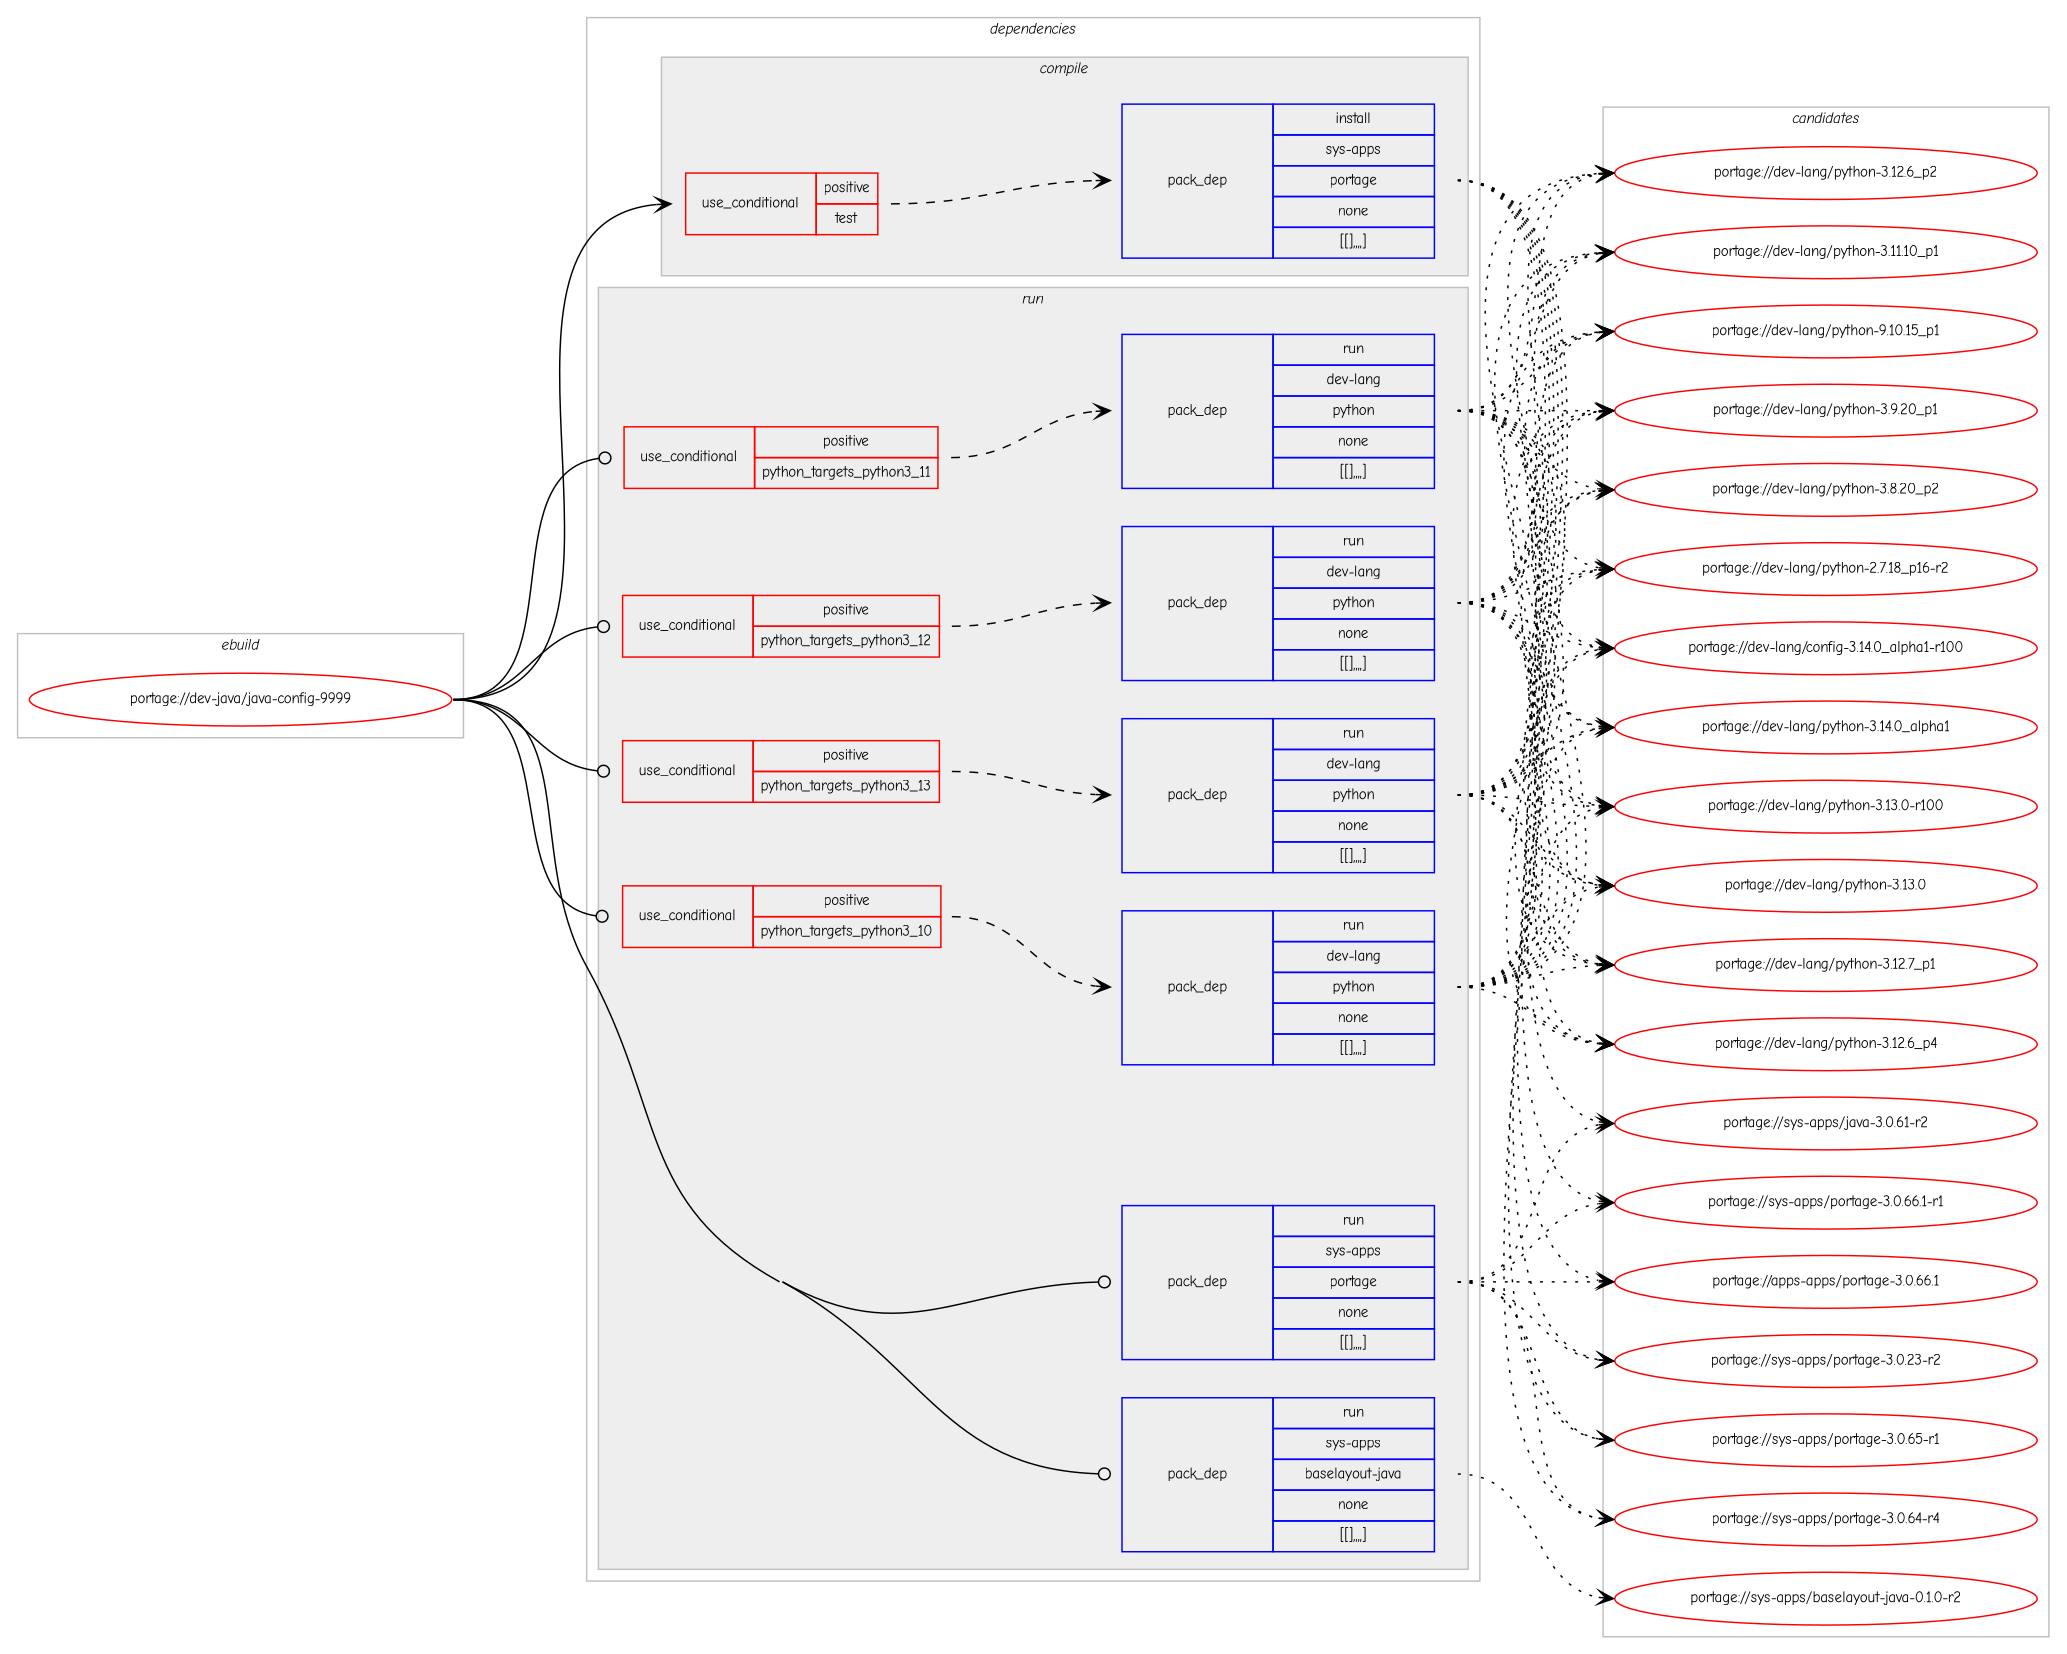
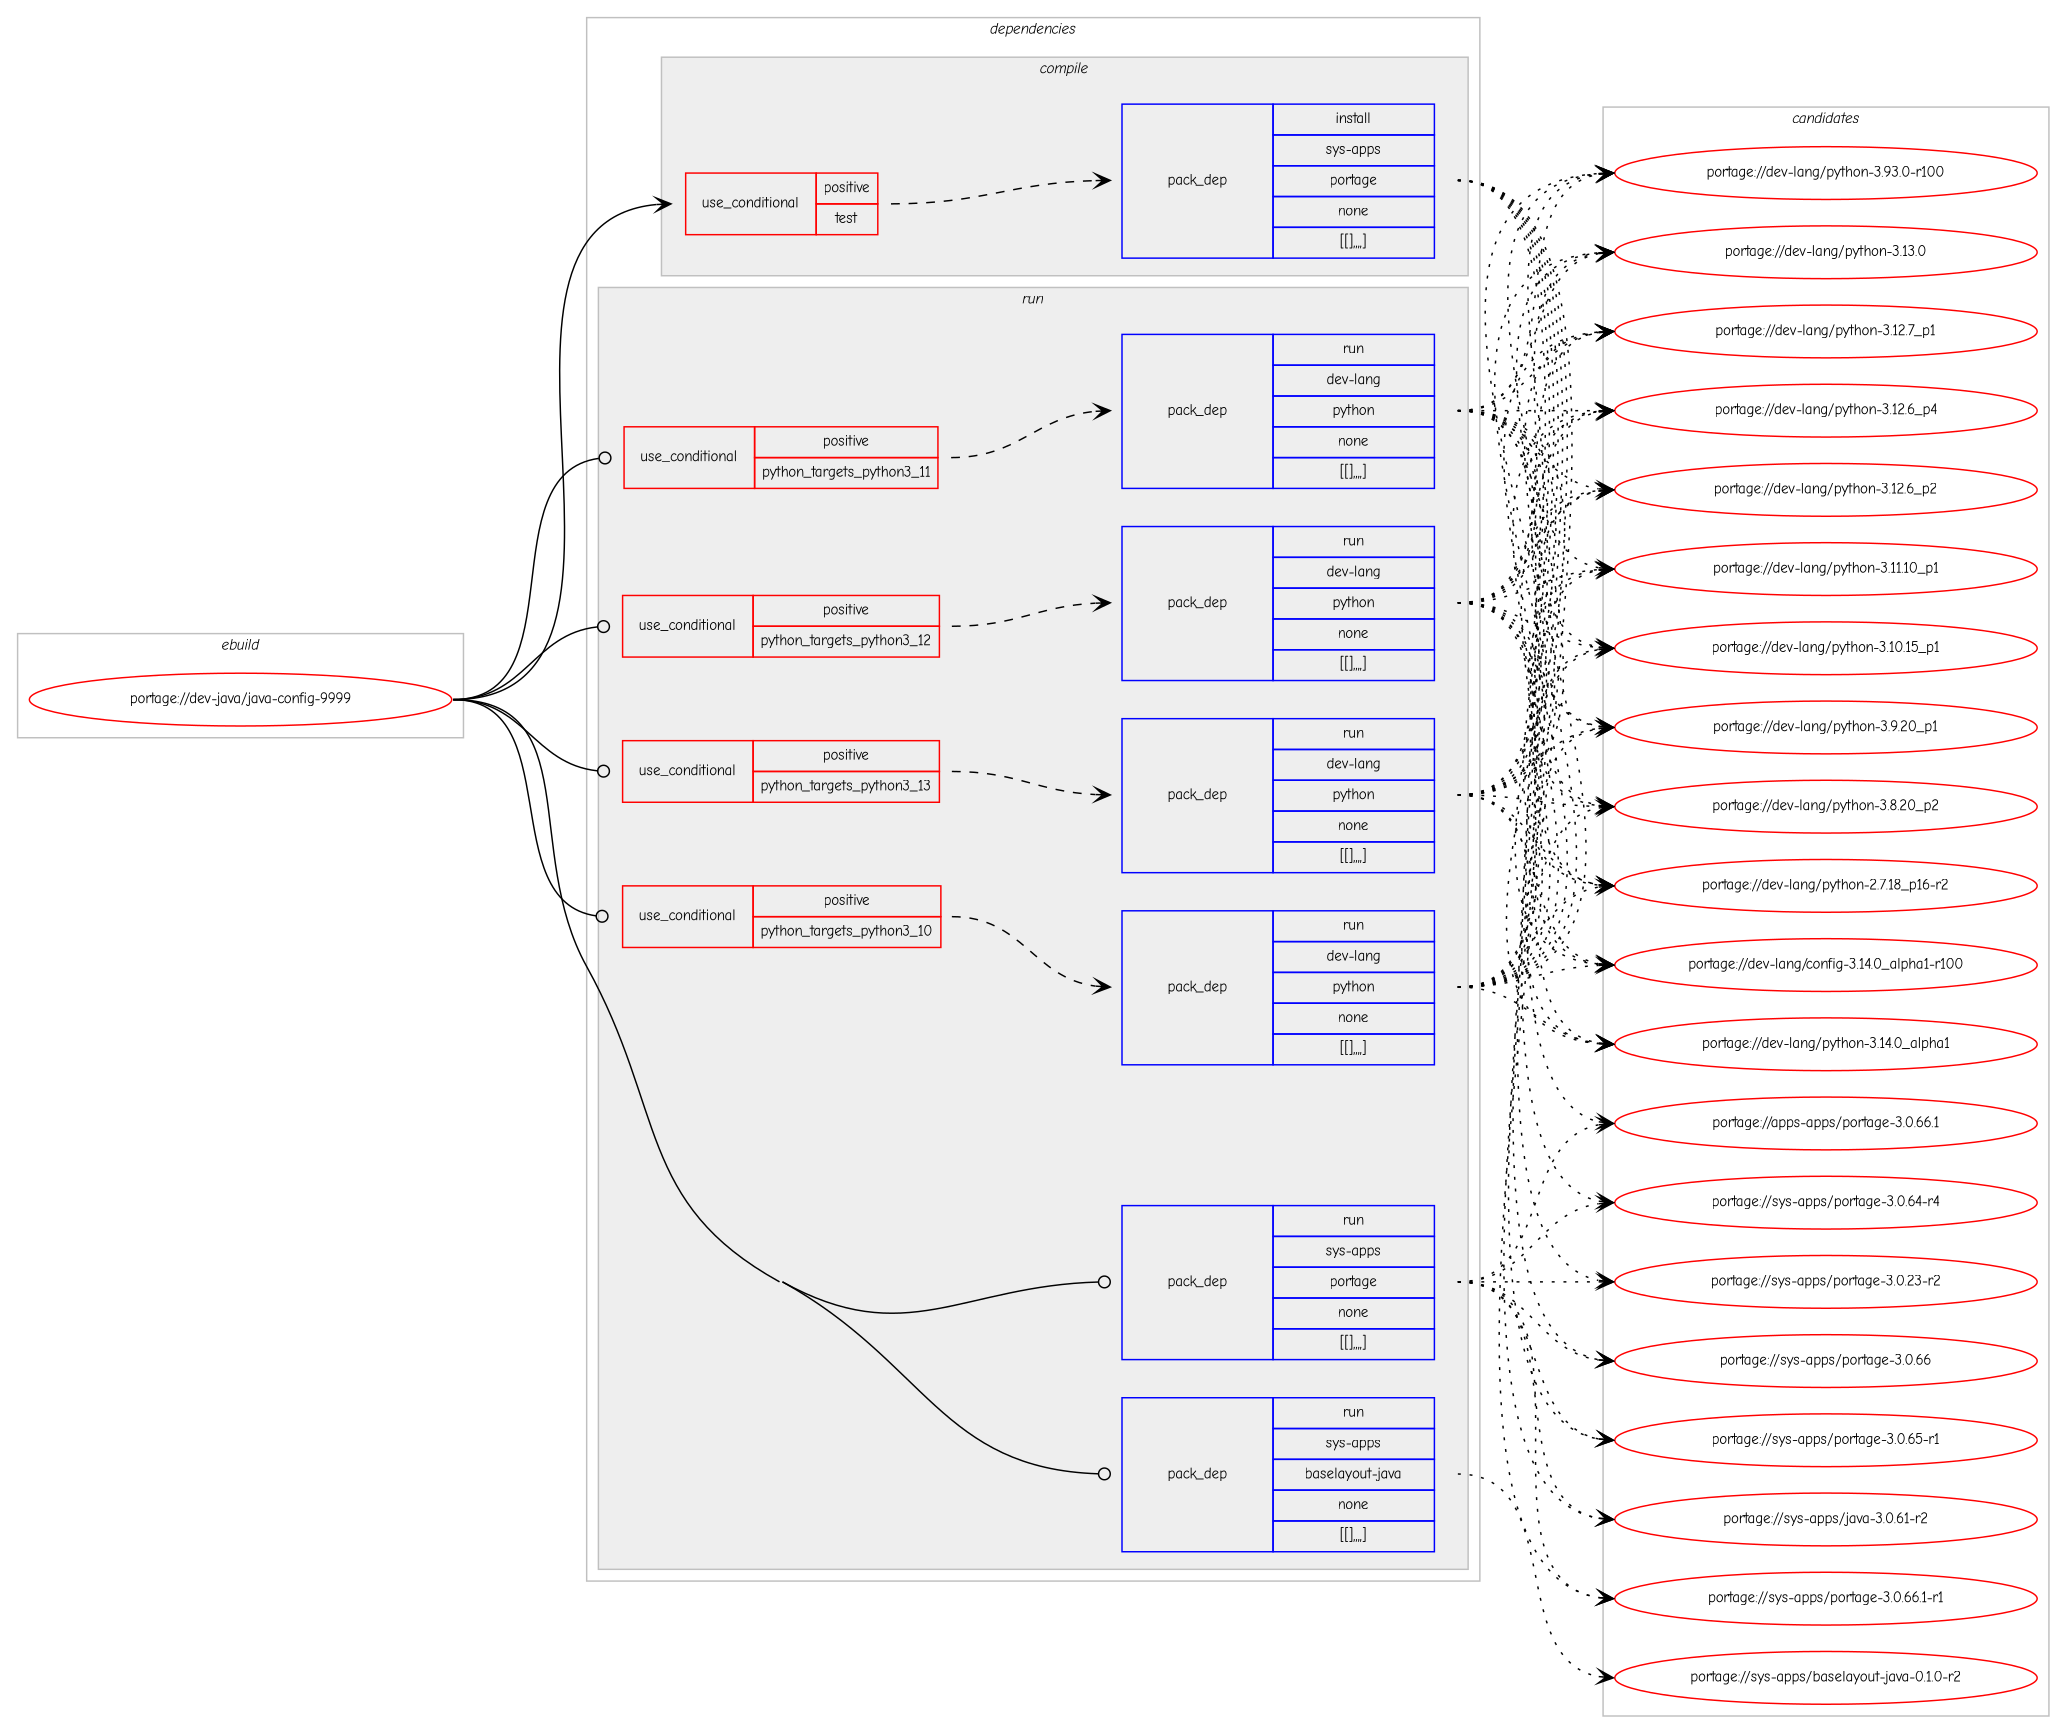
  digraph {
    compound=true
    concentrate=true
    fontname="Comic Neue"
    fontsize=10
    newrank=true
    rankdir=LR
    ranksep=1.5
    node [color=red fontname="Comic Neue" fontsize=10]
    edge [arrowhead=vee fontname="Comic Neue" headport=w style=dotted tailport=e weight=100]
    n1 [label="portage://dev-java/java-config-9999" width=4]
    n2 [color=blue label=<<TABLE BORDER="0" CELLBORDER="1" CELLSPACING="0" CELLPADDING="4" WIDTH="220"><TR><TD ROWSPAN="6" CELLPADDING="30">pack_dep</TD></TR><TR><TD WIDTH="110">install</TD></TR><TR><TD>sys-apps</TD></TR><TR><TD>portage</TD></TR><TR><TD>none</TD></TR><TR><TD>[[],,,,]</TD></TR></TABLE>> shape=none]
    n3 [label=<<TABLE BORDER="0" CELLBORDER="1" CELLSPACING="0" CELLPADDING="4"><TR><TD ROWSPAN="3" CELLPADDING="10">use_conditional</TD></TR><TR><TD>positive</TD></TR><TR><TD>test</TD></TR></TABLE>> shape=none]
    n4 [color=blue label=<<TABLE BORDER="0" CELLBORDER="1" CELLSPACING="0" CELLPADDING="4" WIDTH="220"><TR><TD ROWSPAN="6" CELLPADDING="30">pack_dep</TD></TR><TR><TD WIDTH="110">run</TD></TR><TR><TD>dev-lang</TD></TR><TR><TD>python</TD></TR><TR><TD>none</TD></TR><TR><TD>[[],,,,]</TD></TR></TABLE>> shape=none]
    n5 [label=<<TABLE BORDER="0" CELLBORDER="1" CELLSPACING="0" CELLPADDING="4"><TR><TD ROWSPAN="3" CELLPADDING="10">use_conditional</TD></TR><TR><TD>positive</TD></TR><TR><TD>python_targets_python3_10</TD></TR></TABLE>> shape=none]
    n6 [color=blue label=<<TABLE BORDER="0" CELLBORDER="1" CELLSPACING="0" CELLPADDING="4" WIDTH="220"><TR><TD ROWSPAN="6" CELLPADDING="30">pack_dep</TD></TR><TR><TD WIDTH="110">run</TD></TR><TR><TD>dev-lang</TD></TR><TR><TD>python</TD></TR><TR><TD>none</TD></TR><TR><TD>[[],,,,]</TD></TR></TABLE>> shape=none]
    n7 [label=<<TABLE BORDER="0" CELLBORDER="1" CELLSPACING="0" CELLPADDING="4"><TR><TD ROWSPAN="3" CELLPADDING="10">use_conditional</TD></TR><TR><TD>positive</TD></TR><TR><TD>python_targets_python3_11</TD></TR></TABLE>> shape=none]
    n8 [color=blue label=<<TABLE BORDER="0" CELLBORDER="1" CELLSPACING="0" CELLPADDING="4" WIDTH="220"><TR><TD ROWSPAN="6" CELLPADDING="30">pack_dep</TD></TR><TR><TD WIDTH="110">run</TD></TR><TR><TD>dev-lang</TD></TR><TR><TD>python</TD></TR><TR><TD>none</TD></TR><TR><TD>[[],,,,]</TD></TR></TABLE>> shape=none]
    n9 [label=<<TABLE BORDER="0" CELLBORDER="1" CELLSPACING="0" CELLPADDING="4"><TR><TD ROWSPAN="3" CELLPADDING="10">use_conditional</TD></TR><TR><TD>positive</TD></TR><TR><TD>python_targets_python3_12</TD></TR></TABLE>> shape=none]
    n10 [color=blue label=<<TABLE BORDER="0" CELLBORDER="1" CELLSPACING="0" CELLPADDING="4" WIDTH="220"><TR><TD ROWSPAN="6" CELLPADDING="30">pack_dep</TD></TR><TR><TD WIDTH="110">run</TD></TR><TR><TD>dev-lang</TD></TR><TR><TD>python</TD></TR><TR><TD>none</TD></TR><TR><TD>[[],,,,]</TD></TR></TABLE>> shape=none]
    n11 [label=<<TABLE BORDER="0" CELLBORDER="1" CELLSPACING="0" CELLPADDING="4"><TR><TD ROWSPAN="3" CELLPADDING="10">use_conditional</TD></TR><TR><TD>positive</TD></TR><TR><TD>python_targets_python3_13</TD></TR></TABLE>> shape=none]
    n12 [color=blue label=<<TABLE BORDER="0" CELLBORDER="1" CELLSPACING="0" CELLPADDING="4" WIDTH="220"><TR><TD ROWSPAN="6" CELLPADDING="30">pack_dep</TD></TR><TR><TD WIDTH="110">run</TD></TR><TR><TD>sys-apps</TD></TR><TR><TD>baselayout-java</TD></TR><TR><TD>none</TD></TR><TR><TD>[[],,,,]</TD></TR></TABLE>> shape=none]
    n13 [color=blue label=<<TABLE BORDER="0" CELLBORDER="1" CELLSPACING="0" CELLPADDING="4" WIDTH="220"><TR><TD ROWSPAN="6" CELLPADDING="30">pack_dep</TD></TR><TR><TD WIDTH="110">run</TD></TR><TR><TD>sys-apps</TD></TR><TR><TD>portage</TD></TR><TR><TD>none</TD></TR><TR><TD>[[],,,,]</TD></TR></TABLE>> shape=none]
    n14 [label="portage://sys-apps/portage-3.0.66.1-r1" width=4]
    n15 [label="portage://apps-apps/portage-3.0.66.1" width=4]
+   n16 [label="portage://sys-apps/portage-3.0.66" width=4]
    n17 [label="portage://sys-apps/portage-3.0.65-r1" width=4]
    n18 [label="portage://sys-apps/portage-3.0.64-r4" width=4]
    n19 [label="portage://sys-apps/portage-3.0.23-r2" width=4]
    n20 [label="portage://sys-apps/java-3.0.61-r2" width=4]
    n21 [label="portage://dev-lang/config-3.14.0_alpha1-r100" width=4]
    n22 [label="portage://dev-lang/python-3.14.0_alpha1" width=4]
-   n23 [label="portage://dev-lang/python-3.13.0-r100" width=4]
+   n23 [label="portage://dev-lang/python-3.93.0-r100" width=4]
    n24 [label="portage://dev-lang/python-3.13.0" width=4]
    n25 [label="portage://dev-lang/python-3.12.7_p1" width=4]
    n26 [label="portage://dev-lang/python-3.12.6_p4" width=4]
    n27 [label="portage://dev-lang/python-3.12.6_p2" width=4]
    n28 [label="portage://dev-lang/python-3.11.10_p1" width=4]
-   n29 [label="portage://dev-lang/python-9.10.15_p1" width=4]
+   n29 [label="portage://dev-lang/python-3.10.15_p1" width=4]
    n30 [label="portage://dev-lang/python-3.9.20_p1" width=4]
    n31 [label="portage://dev-lang/python-3.8.20_p2" width=4]
    n32 [label="portage://dev-lang/python-2.7.18_p16-r2" width=4]
    n33 [label="portage://sys-apps/baselayout-java-0.1.0-r2" width=4]
    subgraph cluster_1 {
      color=gray
      label=<<i>ebuild</i>>
      n1
    }
    subgraph cluster_2 {
      color=gray
      label=<<i>dependencies</i>>
      subgraph cluster_3 {
        color=gray
        fillcolor="#eeeeee"
        label=<<i>compile</i>>
        style=filled
        subgraph sub_4 {
          color=gray
          fillcolor="#eeeeee"
          label=<<i>compile</i>>
          style=filled
          n3
          subgraph sub_5 {
            color=gray
            fillcolor="#eeeeee"
            label=<<i>compile</i>>
            style=filled
            n2
          }
        }
      }
      subgraph cluster_6 {
        color=gray
        fillcolor="#eeeeee"
        label=<<i>compile and run</i>>
        style=filled
      }
      subgraph cluster_7 {
        color=gray
        fillcolor="#eeeeee"
        label=<<i>run</i>>
        style=filled
        subgraph sub_8 {
          color=gray
          fillcolor="#eeeeee"
          label=<<i>run</i>>
          style=filled
          n5
          subgraph sub_9 {
            color=gray
            fillcolor="#eeeeee"
            label=<<i>run</i>>
            style=filled
            n4
          }
        }
        subgraph sub_10 {
          color=gray
          fillcolor="#eeeeee"
          label=<<i>run</i>>
          style=filled
          n7
          subgraph sub_11 {
            color=gray
            fillcolor="#eeeeee"
            label=<<i>run</i>>
            style=filled
            n6
          }
        }
        subgraph sub_12 {
          color=gray
          fillcolor="#eeeeee"
          label=<<i>run</i>>
          style=filled
          n9
          subgraph sub_13 {
            color=gray
            fillcolor="#eeeeee"
            label=<<i>run</i>>
            style=filled
            n8
          }
        }
        subgraph sub_14 {
          color=gray
          fillcolor="#eeeeee"
          label=<<i>run</i>>
          style=filled
          n11
          subgraph sub_15 {
            color=gray
            fillcolor="#eeeeee"
            label=<<i>run</i>>
            style=filled
            n10
          }
        }
        subgraph sub_16 {
          color=gray
          fillcolor="#eeeeee"
          label=<<i>run</i>>
          style=filled
          n12
        }
        subgraph sub_17 {
          color=gray
          fillcolor="#eeeeee"
          label=<<i>run</i>>
          style=filled
          n13
        }
      }
    }
    subgraph cluster_18 {
      color=gray
      label=<<i>candidates</i>>
      rank=same
      subgraph sub_19 {
        color=black
        label=<<i>candidates</i>>
        nodesep=1
        rank=same
        n14
        n15
+       n16
        n17
        n18
        n19
        n20
      }
      subgraph sub_20 {
        color=black
        label=<<i>candidates</i>>
        nodesep=1
        rank=same
        n21
        n22
        n23
        n24
        n25
        n26
        n27
        n28
        n29
        n30
        n31
        n32
      }
      subgraph sub_21 {
        color=black
        label=<<i>candidates</i>>
        nodesep=1
        rank=same
        n21
        n22
        n23
        n24
        n25
        n26
        n27
        n28
        n29
        n30
        n31
        n32
      }
      subgraph sub_22 {
        color=black
        label=<<i>candidates</i>>
        nodesep=1
        rank=same
        n21
        n22
        n23
        n24
        n25
        n26
        n27
        n28
        n29
        n30
        n31
        n32
      }
      subgraph sub_23 {
        color=black
        label=<<i>candidates</i>>
        nodesep=1
        rank=same
        n21
        n22
        n23
        n24
        n25
        n26
        n27
        n28
        n29
        n30
        n31
        n32
      }
      subgraph sub_24 {
        color=black
        label=<<i>candidates</i>>
        nodesep=1
        rank=same
        n33
      }
      subgraph sub_25 {
        color=black
        label=<<i>candidates</i>>
        nodesep=1
        rank=same
        n14
        n15
+       n16
        n17
        n18
        n19
        n20
      }
    }
    n1 -> n3 [style=solid weight=20]
    n1 -> n5 [arrowhead=odot style=solid weight=20]
    n1 -> n7 [arrowhead=odot style=solid weight=20]
    n1 -> n9 [arrowhead=odot style=solid weight=20]
    n1 -> n11 [arrowhead=odot style=solid weight=20]
    n1 -> n12 [arrowhead=odot style=solid weight=20]
    n1 -> n13 [arrowhead=odot style=solid weight=20]
    n2 -> n14
    n2 -> n15
+   n2 -> n16
    n2 -> n17
    n2 -> n18
    n2 -> n19
    n2 -> n20
    n3 -> n2 [style=dashed weight=20]
    n4 -> n21
    n4 -> n22
    n4 -> n23
    n4 -> n24
    n4 -> n25
    n4 -> n26
    n4 -> n27
    n4 -> n28
    n4 -> n29
    n4 -> n30
    n4 -> n31
    n4 -> n32
    n5 -> n4 [style=dashed weight=20]
    n6 -> n21
    n6 -> n22
    n6 -> n23
    n6 -> n24
    n6 -> n25
    n6 -> n26
    n6 -> n27
    n6 -> n28
    n6 -> n29
    n6 -> n30
    n6 -> n31
    n6 -> n32
    n7 -> n6 [style=dashed weight=20]
    n8 -> n21
    n8 -> n22
    n8 -> n23
    n8 -> n24
    n8 -> n25
    n8 -> n26
    n8 -> n27
    n8 -> n28
    n8 -> n29
    n8 -> n30
    n8 -> n31
    n8 -> n32
    n9 -> n8 [style=dashed weight=20]
    n10 -> n21
    n10 -> n22
    n10 -> n23
    n10 -> n24
    n10 -> n25
    n10 -> n26
    n10 -> n27
    n10 -> n28
    n10 -> n29
    n10 -> n30
    n10 -> n31
    n10 -> n32
    n11 -> n10 [style=dashed weight=20]
    n12 -> n33
    n13 -> n14
    n13 -> n15
+   n13 -> n16
    n13 -> n17
    n13 -> n18
    n13 -> n19
    n13 -> n20
  }
